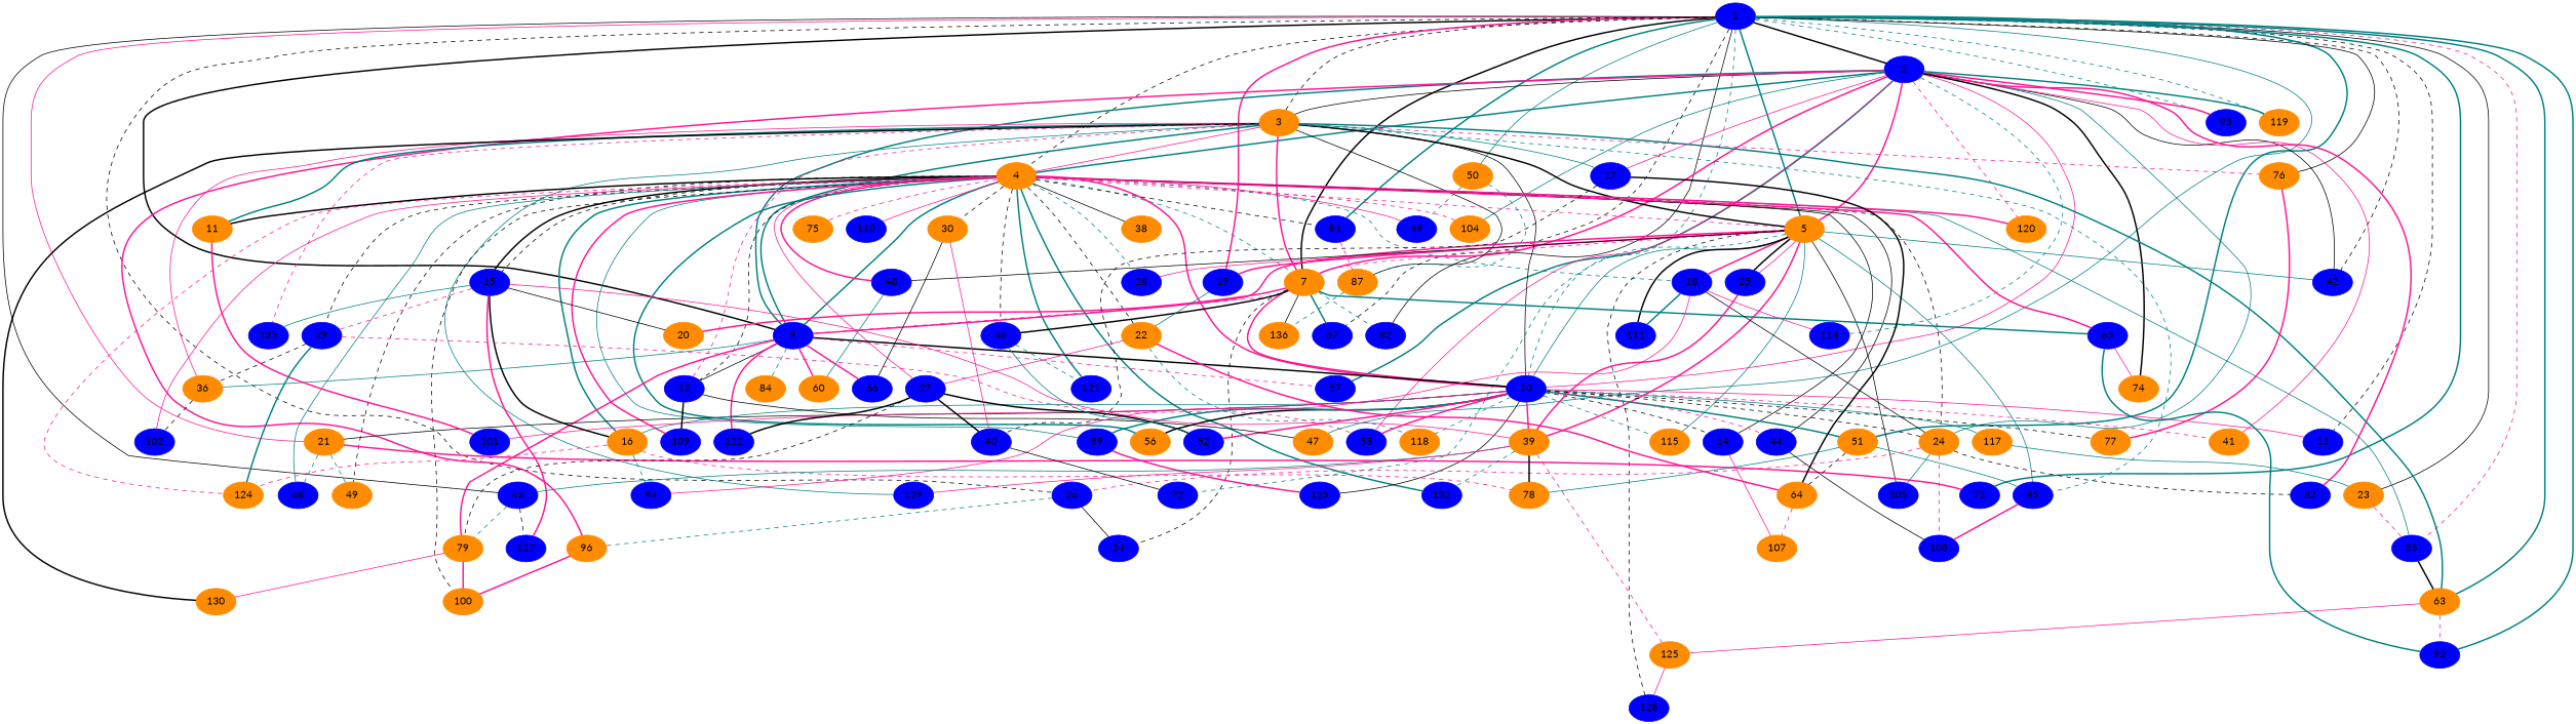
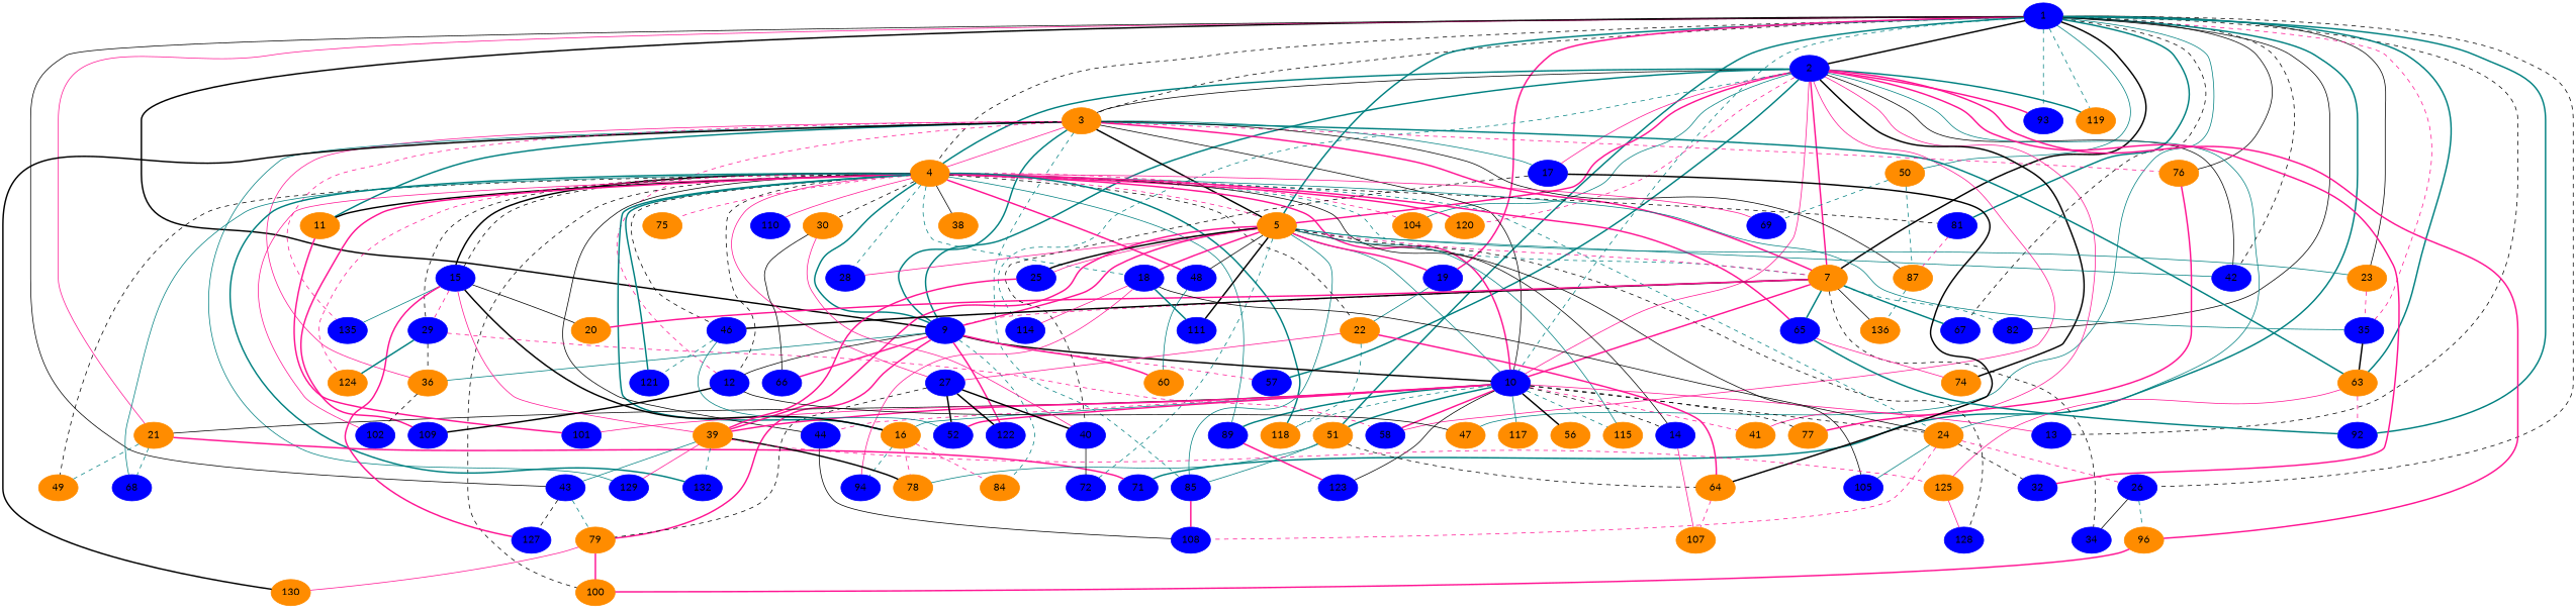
  graph {
    fontname=Lato
    node [color=blue fontname=Lato style=filled]
    edge [color=deeppink fontname=Lato style=bold]
    1 [super="+6"]
    2 [super="+31"]
    3 [color=darkorange super="+55"]
    4 [color=darkorange super="+8"]
    5 [color=darkorange super="+61"]
    7 [color=darkorange super="+54"]
    9 [super="+45"]
    10 [super="+116"]
    13
    19
    21 [color=darkorange]
    23 [color=darkorange super="+53"]
    26
    35 [super="+62"]
    42 [super="+98"]
    43 [super="+112"]
    47 [color=darkorange]
    50 [color=darkorange]
    51 [color=darkorange super="+133"]
    63 [color=darkorange super="+80"]
    67
    71
    76 [color=darkorange]
    81
    82
    92 [super="+103"]
    93
    119 [color=darkorange]
    17
    24 [color=darkorange super="+106"]
    32
    41 [color=darkorange super="+83"]
    57
    58
    74 [color=darkorange]
    96 [color=darkorange]
    104 [color=darkorange]
    114
    120 [color=darkorange]
    11 [color=darkorange super="+97"]
    12 [super="+33"]
    36 [color=darkorange]
    85 [super="+113"]
    87 [color=darkorange super="+91"]
    129
    130 [color=darkorange]
    135
    14
    15 [super="+90"]
    16 [color=darkorange super="+37"]
    18
    22 [color=darkorange]
    27 [super="+95"]
    28
    29 [super="+88"]
    30 [color=darkorange super="+60"]
    38 [color=darkorange]
    44
    46
    48
    49 [color=darkorange super="+73"]
    56 [color=darkorange]
    65 [super="+86"]
    68
    69
    75 [color=darkorange]
    89
    100 [color=darkorange]
    102
    109
    110
    121
    124 [color=darkorange]
    132
    25
    39 [color=darkorange super="+99"]
    72
    105
    111
    115 [color=darkorange]
    128
    20 [color=darkorange]
    34
    136 [color=darkorange]
    66
    n86 [color=darkorange label=60]
    79 [color=darkorange super="+131"]
    84 [color=darkorange]
    122
    117 [color=darkorange]
    52 [super="+59"]
    77 [color=darkorange]
    101
    118 [color=darkorange]
    123
    127
    78 [color=darkorange]
    64 [color=darkorange super="+126"]
    125 [color=darkorange]
    40
    108 [super="+134"]
    107 [color=darkorange]
    94
    1 -- 2 [color=black weight=2]
    1 -- 3 [color=black style=dashed weight=2]
    1 -- 4 [color=black style=dashed weight=4]
    1 -- 5 [color=teal weight=2]
    1 -- 7 [color=black weight=2]
    1 -- 9 [color=black weight=2]
    1 -- 10 [color=teal style=dashed weight=2]
    1 -- 13 [color=black style=dashed]
    1 -- 19
    1 -- 21 [style=solid]
    1 -- 23 [color=black style=solid weight=2]
    1 -- 26 [color=black style=dashed]
    1 -- 35 [style=dashed]
    1 -- 42 [color=black style=dashed]
    1 -- 43 [color=black style=solid]
    1 -- 47 [color=teal style=solid]
    1 -- 50 [color=teal style=solid]
    1 -- 51 [color=teal]
    1 -- 63 [color=teal]
    1 -- 67 [color=black style=dashed]
    1 -- 71 [color=teal]
    1 -- 76 [color=black style=solid]
    1 -- 81 [color=teal]
    1 -- 82 [color=black style=solid]
    1 -- 92 [color=teal]
    1 -- 93 [color=teal style=dashed]
    1 -- 119 [color=teal style=dashed]
    2 -- 3 [color=black style=solid]
    2 -- 4 [color=teal weight=2]
    2 -- 5 [weight=2]
    2 -- 7
    2 -- 9 [color=teal]
    2 -- 10 [style=solid]
    2 -- 42 [color=black style=solid]
    2 -- 93
    2 -- 119 [color=teal]
    2 -- 17 [style=solid]
    2 -- 24 [color=teal style=solid]
    2 -- 32
    2 -- 41 [style=solid weight=2]
    2 -- 57 [color=teal]
    2 -- 58 [style=solid]
    2 -- 74 [color=black]
    2 -- 96
    2 -- 104 [color=teal style=solid]
    2 -- 114 [color=teal style=dashed]
    2 -- 120 [style=dashed]
    3 -- 4 [style=solid weight=2]
    3 -- 5 [color=black weight=3]
    3 -- 7
    3 -- 9 [color=teal]
    3 -- 10 [color=black style=solid]
    3 -- 63 [color=teal]
    3 -- 76 [style=dashed]
    3 -- 17 [color=teal style=solid]
    3 -- 11 [color=teal]
    3 -- 12 [style=dashed]
    3 -- 36 [style=solid]
    3 -- 85 [color=teal style=dashed]
    3 -- 87 [color=black style=solid]
    3 -- 129 [color=teal style=solid]
    3 -- 130 [color=black]
    3 -- 135 [style=dashed]
    4 -- 5 [style=dashed weight=2]
    4 -- 7 [color=teal style=dashed weight=3]
    4 -- 9 [color=teal weight=2]
    4 -- 10 [weight=2]
    4 -- 35 [color=teal style=solid]
    4 -- 81 [color=black style=dashed]
-   4 -- 24 [color=black style=dashed]
+   4 -- 24 [color=teal style=dashed]
    4 -- 104 [style=dashed]
    4 -- 120
    4 -- 11 [color=black weight=2]
    4 -- 12 [color=black style=dashed]
    4 -- 14 [color=black style=solid]
    4 -- 15 [color=black]
    4 -- 15 [color=black style=dashed]
    4 -- 16 [color=teal]
    4 -- 18 [color=teal style=dashed]
    4 -- 22 [color=black style=dashed]
    4 -- 27 [style=solid]
    4 -- 28 [color=teal style=dashed]
    4 -- 29 [color=black style=dashed]
    4 -- 30 [color=black style=dashed weight=3]
    4 -- 38 [color=black style=solid]
    4 -- 44 [color=black style=solid]
    4 -- 46 [color=black style=dashed]
    4 -- 48
    4 -- 49 [color=black style=dashed weight=2]
-   4 -- 56 [color=teal]
+   4 -- 118 [color=teal]
    4 -- 65 [weight=2]
    4 -- 68 [color=teal style=solid]
    4 -- 69 [style=solid]
    4 -- 75 [style=dashed]
    4 -- 89 [color=teal style=solid]
    4 -- 100 [color=black style=dashed]
    4 -- 102 [style=solid]
    4 -- 109
    4 -- 110 [style=solid weight=2]
    4 -- 121 [color=teal]
    4 -- 124 [style=dashed]
    4 -- 132 [color=teal]
    5 -- 7 [style=dashed]
    5 -- 9
    5 -- 10 [color=teal style=solid]
    5 -- 19
-   117 -- 23 [color=teal style=solid]
+   5 -- 23 [color=teal style=solid]
    5 -- 42 [color=teal style=solid]
    5 -- 85 [color=teal style=solid]
    5 -- 18
    5 -- 28 [style=solid]
    5 -- 48 [color=black style=solid]
    5 -- 25 [color=black]
    5 -- 25 [style=solid]
    5 -- 39
    5 -- 72 [color=teal style=dashed]
    5 -- 105 [color=black style=solid]
    5 -- 111 [color=black]
    5 -- 115 [color=teal style=solid]
    5 -- 128 [color=black style=dashed]
    7 -- 9 [style=dashed]
    7 -- 10
    7 -- 67 [color=teal]
    7 -- 82 [color=teal style=dashed]
    7 -- 46 [color=black]
    7 -- 65 [color=teal]
    7 -- 20
    7 -- 34 [color=black style=dashed]
    7 -- 136 [color=black style=solid]
    9 -- 10 [color=black]
    9 -- 57 [style=dashed]
    9 -- 12 [color=black style=solid]
    9 -- 36 [color=teal style=solid]
    9 -- 66
    9 -- n86
    9 -- 79
    9 -- 84 [color=teal style=dashed]
    9 -- 122
    10 -- 13 [style=solid]
    10 -- 21 [color=black style=solid]
    10 -- 51 [color=teal]
    10 -- 24 [color=black style=dashed]
    10 -- 41 [style=dashed]
    10 -- 58
    10 -- 14 [color=black style=dashed]
    10 -- 16 [color=teal style=solid]
    10 -- 44 [style=dashed]
    10 -- 56 [color=black]
    10 -- 89 [color=teal]
    10 -- 39
    10 -- 115 [color=teal style=dashed]
    10 -- 117 [color=teal style=solid]
    10 -- 52
    10 -- 77 [color=black style=dashed]
    10 -- 101 [style=solid]
    10 -- 118 [color=teal style=dashed]
    10 -- 123 [color=black style=solid]
    19 -- 22 [color=teal style=solid]
    21 -- 71
    21 -- 49 [color=teal style=dashed]
    21 -- 68 [color=teal style=dashed]
    23 -- 35 [style=dashed]
    26 -- 96 [color=teal style=dashed]
    26 -- 34 [color=black style=solid]
    35 -- 63 [color=black]
    43 -- 79 [color=teal style=dashed]
    43 -- 127 [color=black style=dashed]
    50 -- 87 [color=teal style=dashed]
    50 -- 69 [color=teal style=dashed]
    51 -- 85 [color=teal style=solid]
    51 -- 78 [color=teal style=solid]
    51 -- 64 [color=black style=dashed]
    63 -- 92 [style=dashed]
    63 -- 125 [style=solid]
    76 -- 77
    81 -- 87 [style=dashed]
    17 -- 64 [color=black]
    17 -- 40 [color=black style=dashed]
    24 -- 26 [style=dashed]
    24 -- 32 [color=black style=dashed]
    24 -- 105 [color=teal style=solid]
    24 -- 108 [style=dashed]
    96 -- 100
    11 -- 101
    12 -- 47 [color=black style=solid]
    12 -- 109 [color=black]
    36 -- 102 [color=black style=dashed]
    85 -- 108
    87 -- 136 [color=teal style=dashed]
    14 -- 107 [style=solid]
    15 -- 135 [color=teal style=solid]
    15 -- 16 [color=black]
    15 -- 29 [style=dashed]
    15 -- 39 [style=solid]
    15 -- 20 [color=black style=solid]
    15 -- 127
-   16 -- 124 [style=dashed]
+   16 -- 84 [style=dashed]
    16 -- 78 [style=dashed]
    16 -- 94 [color=teal style=dashed]
    18 -- 24 [color=black style=solid]
    18 -- 114 [style=solid]
    18 -- 111 [color=teal]
    18 -- 94 [style=solid]
    22 -- 27 [style=solid]
    22 -- 118 [color=teal style=dashed]
    22 -- 64
    27 -- 79 [color=black style=dashed]
    27 -- 122 [color=black]
    27 -- 52 [color=black]
    27 -- 40 [color=black]
    29 -- 58 [style=dashed]
    29 -- 36 [color=black style=dashed]
    29 -- 124 [color=teal]
    30 -- 66 [color=black style=solid]
    30 -- 40 [style=solid]
    44 -- 108 [color=black style=solid]
    46 -- 121 [color=teal style=dashed]
    46 -- 52 [color=teal style=solid]
    48 -- n86 [color=teal style=solid]
    65 -- 92 [color=teal]
    65 -- 74 [style=solid]
    89 -- 123
    25 -- 39
    39 -- 43 [color=teal style=solid]
    39 -- 129 [style=solid]
    39 -- 132 [color=teal style=dashed]
    39 -- 78 [color=black]
    39 -- 125 [style=dashed]
    79 -- 130 [style=solid]
    79 -- 100
    64 -- 107 [style=dashed]
    125 -- 128 [style=solid]
    40 -- 72 [color=black style=solid]
  }
